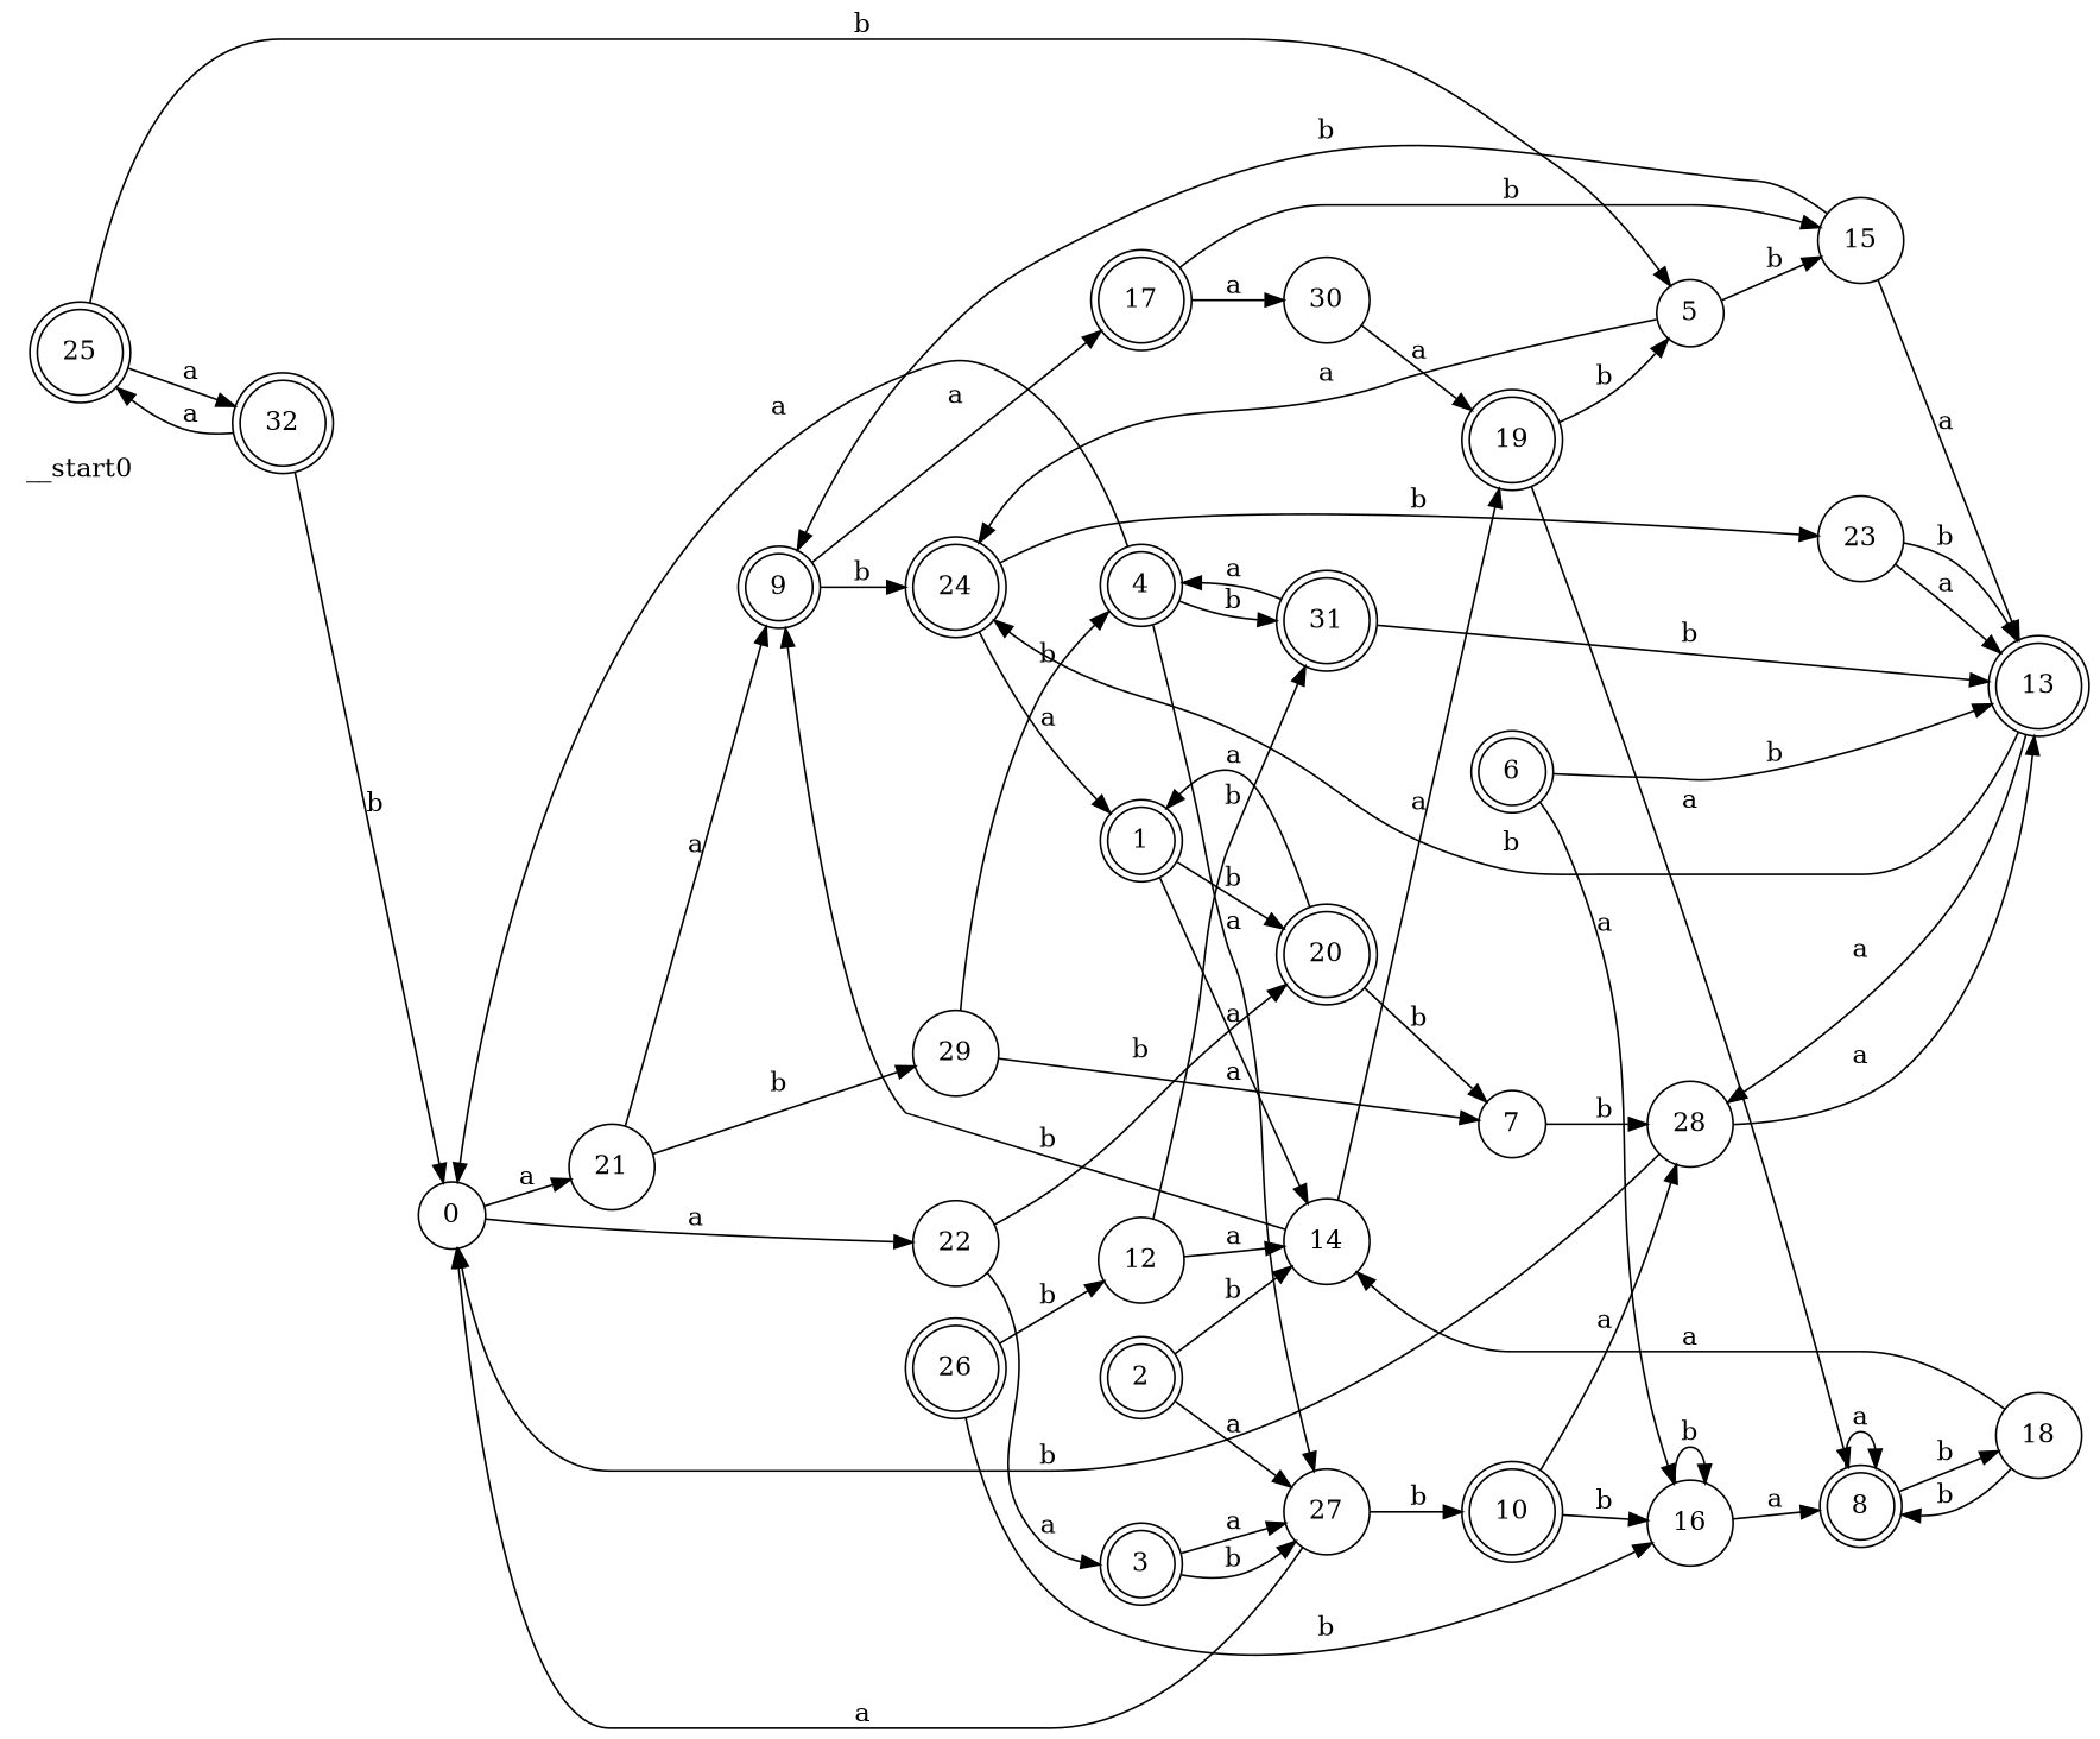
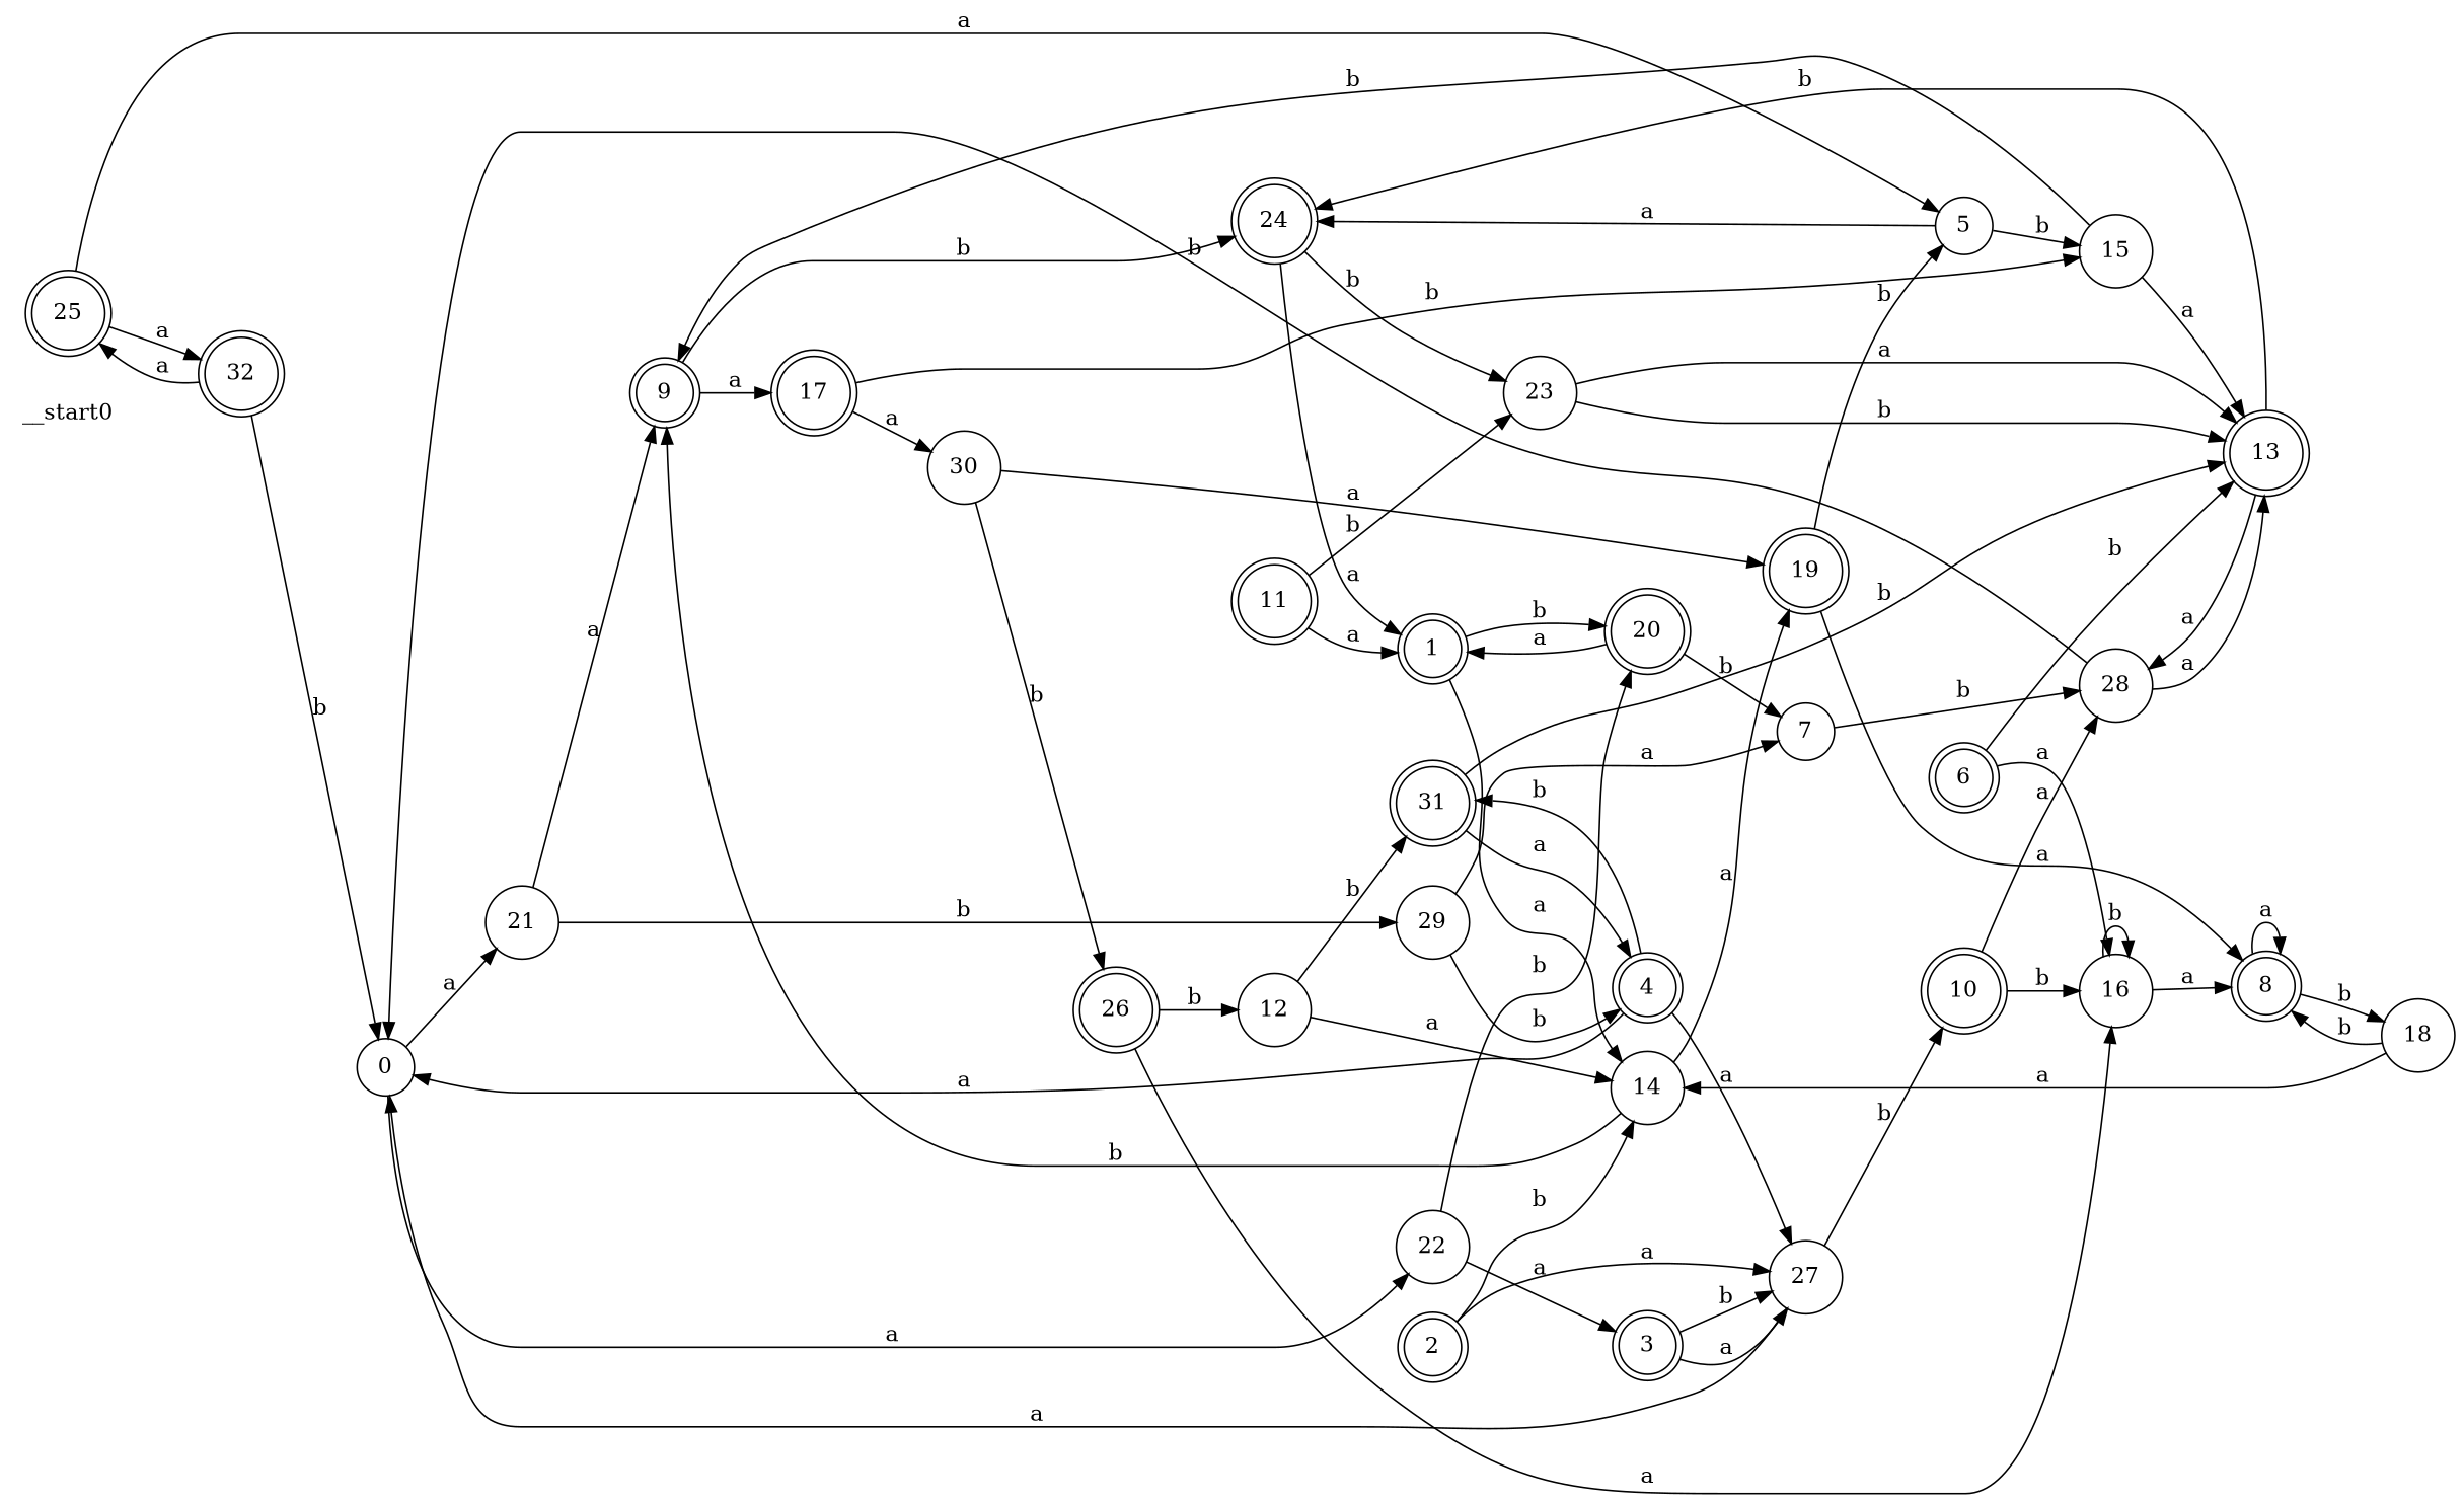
  digraph {
    rankdir=LR
    node [shape=doublecircle color=black fillcolor=white style="rounded,filled"]
    __start0 [shape=none color="" fillcolor="" style=""]
    n2 [label=0 shape=circle style=filled]
    n3 [label=21 shape=circle style=filled]
    n4 [label=22 shape=circle]
    n5 [label=9]
    n6 [label=29 shape=circle style=filled]
    n7 [label=20]
    n8 [label=3]
    n9 [label=1]
    n10 [label=14 shape=circle style=filled]
    n11 [label=19]
    n12 [label=7 shape=circle style=filled]
    n13 [label=2]
    n14 [label=27 shape=circle style=filled]
    n15 [label=10]
    n16 [label=4]
    n17 [label=31]
    n18 [label=13]
    n19 [label=5 shape=circle style=filled]
    n20 [label=15 shape=circle style=filled]
    n21 [label=24]
    n22 [label=23 shape=circle style=filled]
    n23 [label=6]
    n24 [label=16 shape=circle style=filled]
    n25 [label=28 shape=circle style=filled]
    n26 [label=8]
    n27 [label=18 shape=circle style=filled]
    n28 [label=17]
    n29 [label=30 shape=circle style=filled]
+   n30 [label=11]
    n31 [label=12 shape=circle style=filled]
    n32 [label=26]
    n33 [label=25]
    n34 [label=32]
    n2 -> n3 [label=a]
    n2 -> n4 [label=a]
    n3 -> n5 [label=a]
    n3 -> n6 [label=b]
    n4 -> n7 [label=b]
    n4 -> n8 [label=a]
    n5 -> n21 [label=b]
    n5 -> n28 [label=a]
    n6 -> n12 [label=a]
    n6 -> n16 [label=b]
    n7 -> n9 [label=a]
    n7 -> n12 [label=b]
    n8 -> n14 [label=a]
    n8 -> n14 [label=b]
    n9 -> n7 [label=b]
    n9 -> n10 [label=a]
    n10 -> n5 [label=b]
    n10 -> n11 [label=a]
    n11 -> n19 [label=b]
    n11 -> n26 [label=a]
    n12 -> n25 [label=b]
    n13 -> n10 [label=b]
    n13 -> n14 [label=a]
    n14 -> n2 [label=a]
    n14 -> n15 [label=b]
    n15 -> n24 [label=b]
    n15 -> n25 [label=a]
    n16 -> n2 [label=a]
    n16 -> n14 [label=a]
    n16 -> n17 [label=b]
    n17 -> n16 [label=a]
    n17 -> n18 [label=b]
    n18 -> n21 [label=b]
    n18 -> n25 [label=a]
    n19 -> n20 [label=b]
    n19 -> n21 [label=a]
    n20 -> n5 [label=b]
    n20 -> n18 [label=a]
    n21 -> n9 [label=a]
    n21 -> n22 [label=b]
    n22 -> n18 [label=a]
    n22 -> n18 [label=b]
    n23 -> n18 [label=b]
    n23 -> n24 [label=a]
    n24 -> n24 [label=b]
    n24 -> n26 [label=a]
    n25 -> n2 [label=b]
    n25 -> n18 [label=a]
    n26 -> n26 [label=a]
    n26 -> n27 [label=b]
    n27 -> n10 [label=a]
    n27 -> n26 [label=b]
    n28 -> n20 [label=b]
    n28 -> n29 [label=a]
    n29 -> n11 [label=a]
+   n29 -> n32 [label=b]
+   n30 -> n9 [label=a]
+   n30 -> n22 [label=b]
    n31 -> n10 [label=a]
    n31 -> n17 [label=b]
-   n32 -> n24 [label=b]
+   n32 -> n24 [label=a]
    n32 -> n31 [label=b]
-   n33 -> n19 [label=b]
+   n33 -> n19 [label=a]
    n33 -> n34 [label=a]
    n34 -> n2 [label=b]
    n34 -> n33 [label=a]
  }
